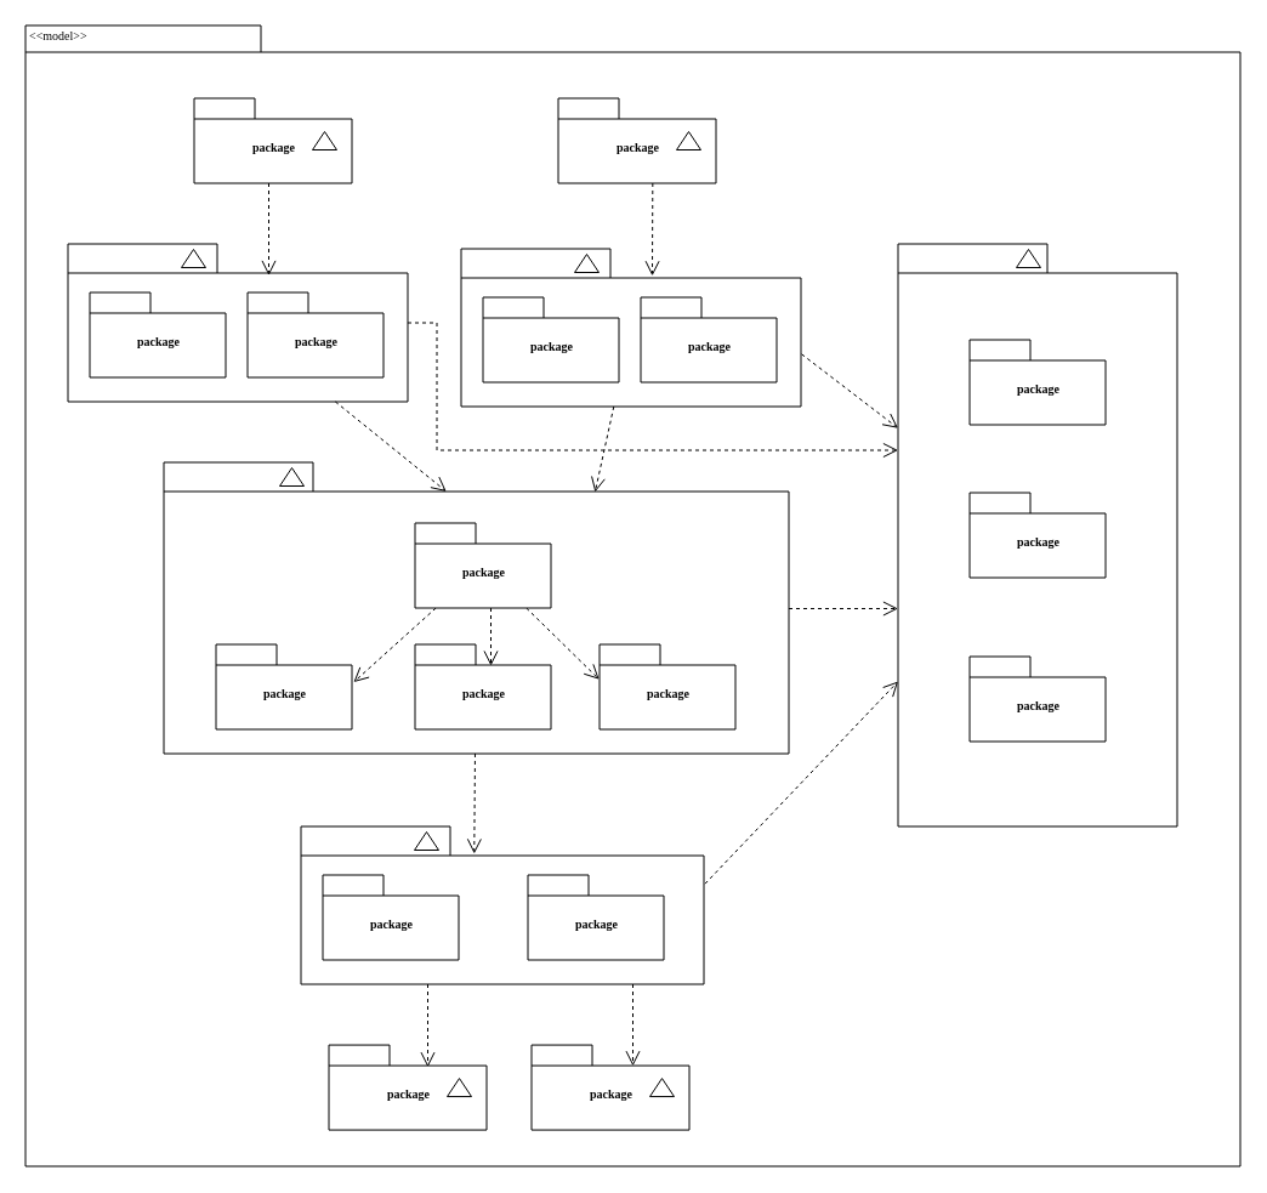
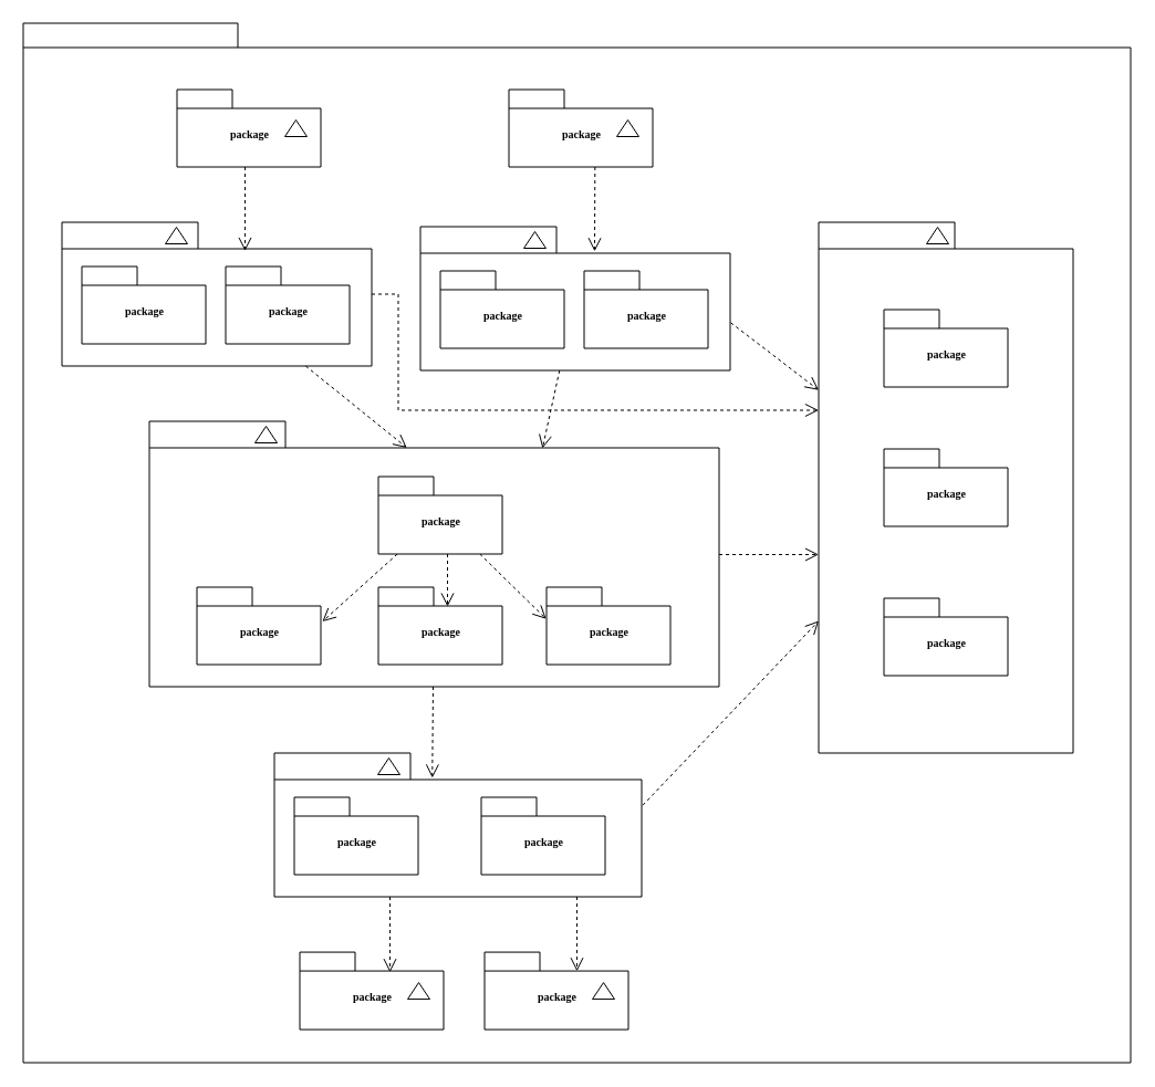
  <mxCell id="0" />
  <mxCell id="1" parent="0" />
  <mxCell id="2" value="" style="shape=folder;fontStyle=1;spacingTop=10;tabWidth=194;tabHeight=22;tabPosition=left;html=1;rounded=0;shadow=0;comic=0;labelBackgroundColor=none;strokeWidth=1;fillColor=none;fontFamily=Verdana;fontSize=10;align=center;" parent="1" vertex="1"><mxGeometry x="20.5" y="20.5" width="1001" height="940" as="geometry" /></mxCell>
  <mxCell id="3" value="" style="group" parent="1" vertex="1" connectable="0"><mxGeometry x="159.5" y="80.5" width="130" height="70" as="geometry" /></mxCell>
  <mxCell id="4" value="package" style="shape=folder;fontStyle=1;spacingTop=10;tabWidth=50;tabHeight=17;tabPosition=left;html=1;rounded=0;shadow=0;comic=0;labelBackgroundColor=none;strokeWidth=1;fontFamily=Verdana;fontSize=10;align=center;" parent="3" vertex="1"><mxGeometry width="130" height="70" as="geometry" /></mxCell>
  <mxCell id="5" value="" style="triangle;whiteSpace=wrap;html=1;rounded=0;shadow=0;comic=0;labelBackgroundColor=none;strokeWidth=1;fontFamily=Verdana;fontSize=10;align=center;rotation=-90;" parent="3" vertex="1"><mxGeometry x="100" y="25" width="15" height="20" as="geometry" /></mxCell>
  <mxCell id="6" value="" style="group" parent="1" vertex="1" connectable="0"><mxGeometry x="459.5" y="80.5" width="130" height="70" as="geometry" /></mxCell>
  <mxCell id="7" value="package" style="shape=folder;fontStyle=1;spacingTop=10;tabWidth=50;tabHeight=17;tabPosition=left;html=1;rounded=0;shadow=0;comic=0;labelBackgroundColor=none;strokeWidth=1;fontFamily=Verdana;fontSize=10;align=center;" parent="6" vertex="1"><mxGeometry width="130" height="70" as="geometry" /></mxCell>
  <mxCell id="8" value="" style="triangle;whiteSpace=wrap;html=1;rounded=0;shadow=0;comic=0;labelBackgroundColor=none;strokeWidth=1;fontFamily=Verdana;fontSize=10;align=center;rotation=-90;" parent="6" vertex="1"><mxGeometry x="100" y="25" width="15" height="20" as="geometry" /></mxCell>
  <mxCell id="9" value="" style="group" parent="1" vertex="1" connectable="0"><mxGeometry x="55.5" y="200.5" width="280" height="130" as="geometry" /></mxCell>
  <mxCell id="10" value="" style="shape=folder;fontStyle=1;spacingTop=10;tabWidth=123;tabHeight=24;tabPosition=left;html=1;rounded=0;shadow=0;comic=0;labelBackgroundColor=none;strokeWidth=1;fontFamily=Verdana;fontSize=10;align=center;" parent="9" vertex="1"><mxGeometry width="280" height="130" as="geometry" /></mxCell>
  <mxCell id="11" value="" style="triangle;whiteSpace=wrap;html=1;rounded=0;shadow=0;comic=0;labelBackgroundColor=none;strokeWidth=1;fontFamily=Verdana;fontSize=10;align=center;rotation=-90;" parent="9" vertex="1"><mxGeometry x="96" y="2" width="15" height="20" as="geometry" /></mxCell>
  <mxCell id="12" value="package" style="shape=folder;fontStyle=1;spacingTop=10;tabWidth=50;tabHeight=17;tabPosition=left;html=1;rounded=0;shadow=0;comic=0;labelBackgroundColor=none;strokeWidth=1;fontFamily=Verdana;fontSize=10;align=center;" parent="9" vertex="1"><mxGeometry x="18" y="40" width="112" height="70" as="geometry" /></mxCell>
  <mxCell id="13" value="package" style="shape=folder;fontStyle=1;spacingTop=10;tabWidth=50;tabHeight=17;tabPosition=left;html=1;rounded=0;shadow=0;comic=0;labelBackgroundColor=none;strokeWidth=1;fontFamily=Verdana;fontSize=10;align=center;" parent="9" vertex="1"><mxGeometry x="148" y="40" width="112" height="70" as="geometry" /></mxCell>
  <mxCell id="14" value="" style="group" parent="1" vertex="1" connectable="0"><mxGeometry x="379.5" y="204.5" width="280" height="130" as="geometry" /></mxCell>
  <mxCell id="15" value="" style="shape=folder;fontStyle=1;spacingTop=10;tabWidth=123;tabHeight=24;tabPosition=left;html=1;rounded=0;shadow=0;comic=0;labelBackgroundColor=none;strokeWidth=1;fontFamily=Verdana;fontSize=10;align=center;" parent="14" vertex="1"><mxGeometry width="280" height="130" as="geometry" /></mxCell>
  <mxCell id="16" value="" style="triangle;whiteSpace=wrap;html=1;rounded=0;shadow=0;comic=0;labelBackgroundColor=none;strokeWidth=1;fontFamily=Verdana;fontSize=10;align=center;rotation=-90;" parent="14" vertex="1"><mxGeometry x="96" y="2" width="15" height="20" as="geometry" /></mxCell>
  <mxCell id="17" value="package" style="shape=folder;fontStyle=1;spacingTop=10;tabWidth=50;tabHeight=17;tabPosition=left;html=1;rounded=0;shadow=0;comic=0;labelBackgroundColor=none;strokeWidth=1;fontFamily=Verdana;fontSize=10;align=center;" parent="14" vertex="1"><mxGeometry x="18" y="40" width="112" height="70" as="geometry" /></mxCell>
  <mxCell id="18" value="package" style="shape=folder;fontStyle=1;spacingTop=10;tabWidth=50;tabHeight=17;tabPosition=left;html=1;rounded=0;shadow=0;comic=0;labelBackgroundColor=none;strokeWidth=1;fontFamily=Verdana;fontSize=10;align=center;" parent="14" vertex="1"><mxGeometry x="148" y="40" width="112" height="70" as="geometry" /></mxCell>
  <mxCell id="19" value="" style="group" parent="1" vertex="1" connectable="0"><mxGeometry x="739.5" y="200.5" width="230" height="480" as="geometry" /></mxCell>
  <mxCell id="20" value="" style="group" parent="19" vertex="1" connectable="0"><mxGeometry width="230" height="480" as="geometry" /></mxCell>
  <mxCell id="21" value="" style="shape=folder;fontStyle=1;spacingTop=10;tabWidth=123;tabHeight=24;tabPosition=left;html=1;rounded=0;shadow=0;comic=0;labelBackgroundColor=none;strokeWidth=1;fontFamily=Verdana;fontSize=10;align=center;" parent="20" vertex="1"><mxGeometry width="230" height="480" as="geometry" /></mxCell>
  <mxCell id="22" value="" style="triangle;whiteSpace=wrap;html=1;rounded=0;shadow=0;comic=0;labelBackgroundColor=none;strokeWidth=1;fontFamily=Verdana;fontSize=10;align=center;rotation=-90;" parent="20" vertex="1"><mxGeometry x="100" y="2" width="15" height="20" as="geometry" /></mxCell>
  <mxCell id="23" value="package" style="shape=folder;fontStyle=1;spacingTop=10;tabWidth=50;tabHeight=17;tabPosition=left;html=1;rounded=0;shadow=0;comic=0;labelBackgroundColor=none;strokeWidth=1;fontFamily=Verdana;fontSize=10;align=center;" parent="20" vertex="1"><mxGeometry x="59" y="79" width="112" height="70" as="geometry" /></mxCell>
  <mxCell id="24" value="package" style="shape=folder;fontStyle=1;spacingTop=10;tabWidth=50;tabHeight=17;tabPosition=left;html=1;rounded=0;shadow=0;comic=0;labelBackgroundColor=none;strokeWidth=1;fontFamily=Verdana;fontSize=10;align=center;" parent="20" vertex="1"><mxGeometry x="59" y="205" width="112" height="70" as="geometry" /></mxCell>
  <mxCell id="25" value="package" style="shape=folder;fontStyle=1;spacingTop=10;tabWidth=50;tabHeight=17;tabPosition=left;html=1;rounded=0;shadow=0;comic=0;labelBackgroundColor=none;strokeWidth=1;fontFamily=Verdana;fontSize=10;align=center;" parent="20" vertex="1"><mxGeometry x="59" y="340" width="112" height="70" as="geometry" /></mxCell>
  <mxCell id="26" style="edgeStyle=none;rounded=0;html=1;entryX=0.43;entryY=0.173;entryPerimeter=0;dashed=1;labelBackgroundColor=none;startFill=0;endArrow=open;endFill=0;endSize=10;fontFamily=Verdana;fontSize=10;" parent="1" source="28" target="39" edge="1"><mxGeometry relative="1" as="geometry" /></mxCell>
  <mxCell id="27" style="edgeStyle=elbowEdgeStyle;rounded=0;html=1;dashed=1;labelBackgroundColor=none;startFill=0;endArrow=open;endFill=0;endSize=10;fontFamily=Verdana;fontSize=10;elbow=vertical;" parent="1" source="28" target="21" edge="1"><mxGeometry relative="1" as="geometry" /></mxCell>
  <mxCell id="28" value="" style="shape=folder;fontStyle=1;spacingTop=10;tabWidth=123;tabHeight=24;tabPosition=left;html=1;rounded=0;shadow=0;comic=0;labelBackgroundColor=none;strokeColor=#000000;strokeWidth=1;fillColor=#ffffff;fontFamily=Verdana;fontSize=10;fontColor=#000000;align=center;" parent="1" vertex="1"><mxGeometry x="134.5" y="380.5" width="515" height="240" as="geometry" /></mxCell>
  <mxCell id="29" style="edgeStyle=elbowEdgeStyle;rounded=0;html=1;entryX=0.559;entryY=0.251;entryPerimeter=0;dashed=1;labelBackgroundColor=none;startFill=0;endArrow=open;endFill=0;endSize=10;fontFamily=Verdana;fontSize=10;" parent="1" source="32" target="34" edge="1"><mxGeometry relative="1" as="geometry" /></mxCell>
  <mxCell id="30" style="edgeStyle=none;rounded=0;html=1;dashed=1;labelBackgroundColor=none;startFill=0;endArrow=open;endFill=0;endSize=10;fontFamily=Verdana;fontSize=10;entryX=-0.003;entryY=0.411;entryPerimeter=0;" parent="1" source="32" target="35" edge="1"><mxGeometry relative="1" as="geometry" /></mxCell>
  <mxCell id="31" style="edgeStyle=none;rounded=0;html=1;dashed=1;labelBackgroundColor=none;startFill=0;endArrow=open;endFill=0;endSize=10;fontFamily=Verdana;fontSize=10;entryX=1.013;entryY=0.444;entryPerimeter=0;" parent="1" source="32" target="33" edge="1"><mxGeometry relative="1" as="geometry" /></mxCell>
  <mxCell id="32" value="package" style="shape=folder;fontStyle=1;spacingTop=10;tabWidth=50;tabHeight=17;tabPosition=left;html=1;rounded=0;shadow=0;comic=0;labelBackgroundColor=none;strokeColor=#000000;strokeWidth=1;fillColor=#ffffff;fontFamily=Verdana;fontSize=10;fontColor=#000000;align=center;" parent="1" vertex="1"><mxGeometry x="341.5" y="430.5" width="112" height="70" as="geometry" /></mxCell>
  <mxCell id="33" value="package" style="shape=folder;fontStyle=1;spacingTop=10;tabWidth=50;tabHeight=17;tabPosition=left;html=1;rounded=0;shadow=0;comic=0;labelBackgroundColor=none;strokeColor=#000000;strokeWidth=1;fillColor=#ffffff;fontFamily=Verdana;fontSize=10;fontColor=#000000;align=center;" parent="1" vertex="1"><mxGeometry x="177.5" y="530.5" width="112" height="70" as="geometry" /></mxCell>
  <mxCell id="34" value="package" style="shape=folder;fontStyle=1;spacingTop=10;tabWidth=50;tabHeight=17;tabPosition=left;html=1;rounded=0;shadow=0;comic=0;labelBackgroundColor=none;strokeColor=#000000;strokeWidth=1;fillColor=#ffffff;fontFamily=Verdana;fontSize=10;fontColor=#000000;align=center;" parent="1" vertex="1"><mxGeometry x="341.5" y="530.5" width="112" height="70" as="geometry" /></mxCell>
  <mxCell id="35" value="package" style="shape=folder;fontStyle=1;spacingTop=10;tabWidth=50;tabHeight=17;tabPosition=left;html=1;rounded=0;shadow=0;comic=0;labelBackgroundColor=none;strokeColor=#000000;strokeWidth=1;fillColor=#ffffff;fontFamily=Verdana;fontSize=10;fontColor=#000000;align=center;" parent="1" vertex="1"><mxGeometry x="493.5" y="530.5" width="112" height="70" as="geometry" /></mxCell>
  <mxCell id="36" style="edgeStyle=elbowEdgeStyle;rounded=0;html=1;entryX=0.628;entryY=0.26;entryPerimeter=0;dashed=1;labelBackgroundColor=none;startFill=0;endArrow=open;endFill=0;endSize=10;fontFamily=Verdana;fontSize=10;" parent="1" source="39" target="45" edge="1"><mxGeometry relative="1" as="geometry" /></mxCell>
  <mxCell id="37" style="edgeStyle=elbowEdgeStyle;rounded=0;html=1;entryX=0.643;entryY=0.246;entryPerimeter=0;dashed=1;labelBackgroundColor=none;startFill=0;endArrow=open;endFill=0;endSize=10;fontFamily=Verdana;fontSize=10;" parent="1" source="39" target="48" edge="1"><mxGeometry relative="1" as="geometry" /></mxCell>
  <mxCell id="38" style="edgeStyle=none;rounded=0;html=1;dashed=1;labelBackgroundColor=none;startFill=0;endArrow=open;endFill=0;endSize=10;fontFamily=Verdana;fontSize=10;exitX=1.003;exitY=0.363;exitPerimeter=0;" parent="1" source="39" target="21" edge="1"><mxGeometry relative="1" as="geometry" /></mxCell>
  <mxCell id="39" value="" style="shape=folder;fontStyle=1;spacingTop=10;tabWidth=123;tabHeight=24;tabPosition=left;html=1;rounded=0;shadow=0;comic=0;labelBackgroundColor=none;strokeWidth=1;fontFamily=Verdana;fontSize=10;align=center;" parent="1" vertex="1"><mxGeometry x="247.5" y="680.5" width="332" height="130" as="geometry" /></mxCell>
  <mxCell id="40" value="" style="triangle;whiteSpace=wrap;html=1;rounded=0;shadow=0;comic=0;labelBackgroundColor=none;strokeWidth=1;fontFamily=Verdana;fontSize=10;align=center;rotation=-90;" parent="1" vertex="1"><mxGeometry x="343.5" y="682.5" width="15" height="20" as="geometry" /></mxCell>
  <mxCell id="41" value="package" style="shape=folder;fontStyle=1;spacingTop=10;tabWidth=50;tabHeight=17;tabPosition=left;html=1;rounded=0;shadow=0;comic=0;labelBackgroundColor=none;strokeWidth=1;fontFamily=Verdana;fontSize=10;align=center;" parent="1" vertex="1"><mxGeometry x="265.5" y="720.5" width="112" height="70" as="geometry" /></mxCell>
  <mxCell id="42" value="package" style="shape=folder;fontStyle=1;spacingTop=10;tabWidth=50;tabHeight=17;tabPosition=left;html=1;rounded=0;shadow=0;comic=0;labelBackgroundColor=none;strokeWidth=1;fontFamily=Verdana;fontSize=10;align=center;" parent="1" vertex="1"><mxGeometry x="434.5" y="720.5" width="112" height="70" as="geometry" /></mxCell>
  <mxCell id="43" value="" style="triangle;whiteSpace=wrap;html=1;rounded=0;shadow=0;comic=0;labelBackgroundColor=none;strokeColor=#000000;strokeWidth=1;fillColor=#ffffff;fontFamily=Verdana;fontSize=10;fontColor=#000000;align=center;rotation=-90;" parent="1" vertex="1"><mxGeometry x="232.5" y="382.5" width="15" height="20" as="geometry" /></mxCell>
  <mxCell id="44" value="" style="group" parent="1" vertex="1" connectable="0"><mxGeometry x="270.5" y="860.569" width="130" height="70" as="geometry" /></mxCell>
  <mxCell id="45" value="package" style="shape=folder;fontStyle=1;spacingTop=10;tabWidth=50;tabHeight=17;tabPosition=left;html=1;rounded=0;shadow=0;comic=0;labelBackgroundColor=none;strokeWidth=1;fontFamily=Verdana;fontSize=10;align=center;" parent="44" vertex="1"><mxGeometry width="130" height="70" as="geometry" /></mxCell>
  <mxCell id="46" value="" style="triangle;whiteSpace=wrap;html=1;rounded=0;shadow=0;comic=0;labelBackgroundColor=none;strokeWidth=1;fontFamily=Verdana;fontSize=10;align=center;rotation=-90;" parent="44" vertex="1"><mxGeometry x="100" y="25" width="15" height="20" as="geometry" /></mxCell>
  <mxCell id="47" value="" style="group" parent="1" vertex="1" connectable="0"><mxGeometry x="437.5" y="860.569" width="130" height="70" as="geometry" /></mxCell>
  <mxCell id="48" value="package" style="shape=folder;fontStyle=1;spacingTop=10;tabWidth=50;tabHeight=17;tabPosition=left;html=1;rounded=0;shadow=0;comic=0;labelBackgroundColor=none;strokeWidth=1;fontFamily=Verdana;fontSize=10;align=center;" parent="47" vertex="1"><mxGeometry width="130" height="70" as="geometry" /></mxCell>
  <mxCell id="49" value="" style="triangle;whiteSpace=wrap;html=1;rounded=0;shadow=0;comic=0;labelBackgroundColor=none;strokeWidth=1;fontFamily=Verdana;fontSize=10;align=center;rotation=-90;" parent="47" vertex="1"><mxGeometry x="100" y="25" width="15" height="20" as="geometry" /></mxCell>
  <mxCell id="50" style="rounded=0;html=1;dashed=1;labelBackgroundColor=none;startFill=0;endArrow=open;endFill=0;endSize=10;fontFamily=Verdana;fontSize=10;entryX=0.592;entryY=0.2;entryPerimeter=0;edgeStyle=elbowEdgeStyle;" parent="1" source="4" target="10" edge="1"><mxGeometry relative="1" as="geometry" /></mxCell>
  <mxCell id="51" style="rounded=0;html=1;dashed=1;labelBackgroundColor=none;startFill=0;endArrow=open;endFill=0;endSize=10;fontFamily=Verdana;fontSize=10;entryX=0.592;entryY=0.2;entryPerimeter=0;edgeStyle=elbowEdgeStyle;" parent="1" edge="1"><mxGeometry relative="1" as="geometry"><mxPoint x="537.328" y="150.5" as="sourcePoint" /><mxPoint x="537.328" y="226.845" as="targetPoint" /></mxGeometry></mxCell>
  <mxCell id="52" style="rounded=0;html=1;entryX=0.452;entryY=0.1;entryPerimeter=0;dashed=1;labelBackgroundColor=none;startFill=0;endArrow=open;endFill=0;endSize=10;fontFamily=Verdana;fontSize=10;" parent="1" source="10" target="28" edge="1"><mxGeometry relative="1" as="geometry" /></mxCell>
  <mxCell id="53" style="edgeStyle=none;rounded=0;html=1;entryX=0.69;entryY=0.102;entryPerimeter=0;dashed=1;labelBackgroundColor=none;startFill=0;endArrow=open;endFill=0;endSize=10;fontFamily=Verdana;fontSize=10;" parent="1" source="15" target="28" edge="1"><mxGeometry relative="1" as="geometry" /></mxCell>
  <mxCell id="54" style="edgeStyle=none;rounded=0;html=1;dashed=1;labelBackgroundColor=none;startFill=0;endArrow=open;endFill=0;endSize=10;fontFamily=Verdana;fontSize=10;exitX=1.002;exitY=0.668;exitPerimeter=0;" parent="1" source="15" target="21" edge="1"><mxGeometry relative="1" as="geometry" /></mxCell>
  <mxCell id="55" style="edgeStyle=orthogonalEdgeStyle;rounded=0;html=1;dashed=1;labelBackgroundColor=none;startFill=0;endArrow=open;endFill=0;endSize=10;fontFamily=Verdana;fontSize=10;" parent="1" source="10" target="21" edge="1"><mxGeometry relative="1" as="geometry"><Array as="points"><mxPoint x="359.5" y="265.5" /><mxPoint x="359.5" y="370.5" /></Array></mxGeometry></mxCell>
- <mxCell id="56" value="&amp;lt;&amp;lt;model&amp;gt;&amp;gt;" style="text;html=1;align=left;verticalAlign=top;spacingTop=-4;fontSize=10;fontFamily=Verdana" parent="1" vertex="1"><mxGeometry x="21.5" y="20.5" width="130" height="20" as="geometry" /></mxCell>
